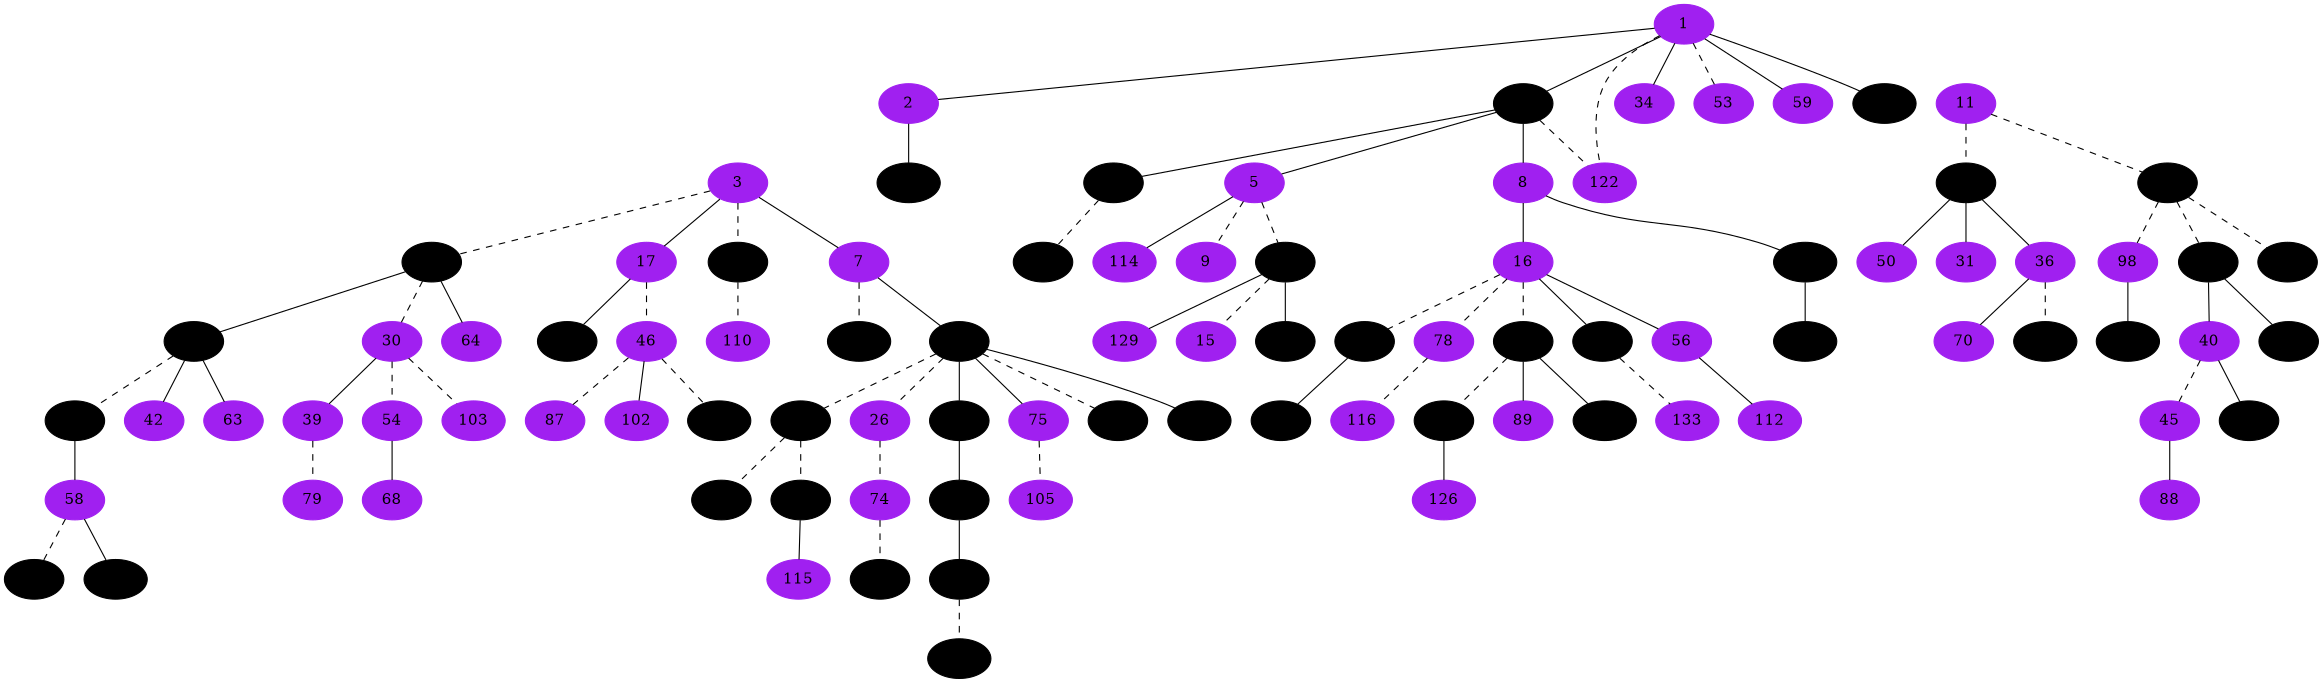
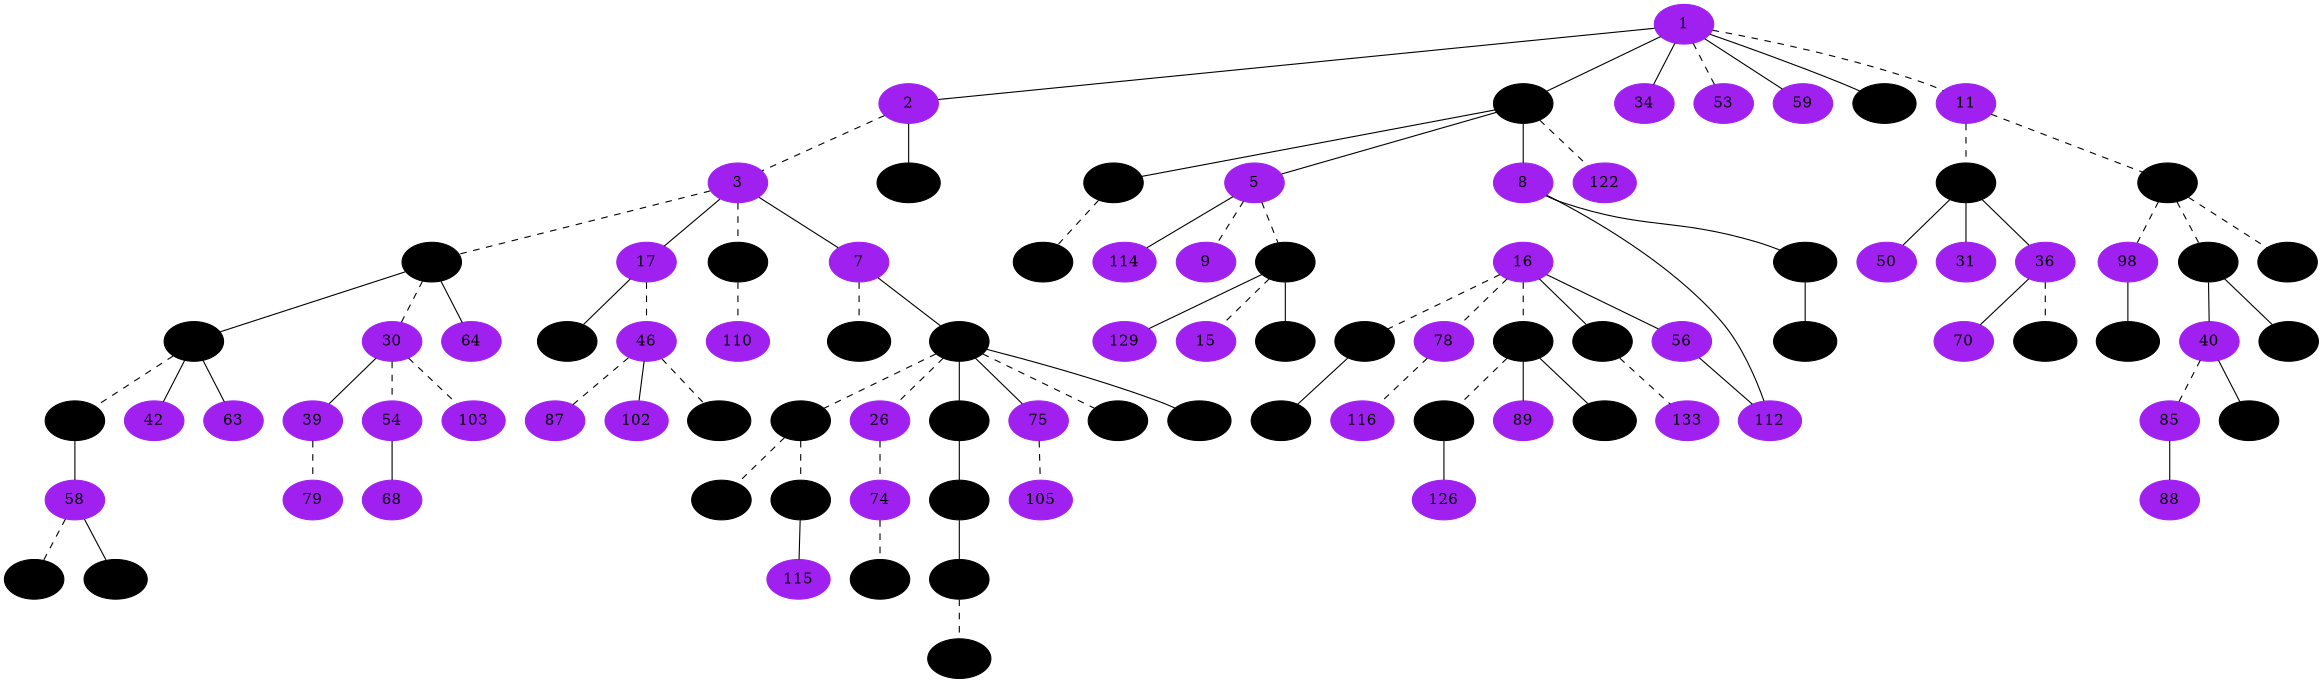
  graph {
    node [color=purple style=filled]
    edge [style=solid]
    1 [super="+6"]
    2
    4 [color=black super="+22"]
    11
    34 [super="+55"]
    53
    59 [super="+72"]
    139 [color=black]
    3 [super="+100"]
    106 [color=black]
    5 [super="+66"]
    8
    10 [color=black super="+29"]
    122 [super="+127"]
    19 [color=black super="+43"]
    21 [color=black super="+57"]
    7
    14 [color=black super="+141"]
    17 [super="+49"]
    83 [color=black]
    13 [color=black super="+18"]
    117 [color=black super="+134"]
    23 [color=black super="+32"]
    30 [super="+47"]
    64
    46 [super="+73"]
    61 [color=black]
    110 [super="+130"]
    9 [super="+76"]
    12 [color=black super="+86"]
    114
    16 [super="+52"]
    124 [color=black]
    97 [color=black]
    15 [super="+109"]
    44 [color=black super="+62"]
    129
    20 [color=black]
    26 [super="+33"]
    27 [color=black]
    75
    77 [color=black]
    108 [color=black]
    41 [color=black super="+51"]
    48 [color=black super="+113"]
    56 [super="+107"]
    65 [color=black]
    78
    128 [color=black]
    24 [color=black super="+38"]
    84 [color=black super="+120"]
    98 [super="+118"]
    31 [super="+71"]
    36 [super="+45"]
    50
    25 [color=black super="+95"]
    94 [color=black super="+99"]
    74 [super="+81"]
    35 [color=black]
    105 [super="+121"]
    28 [color=black]
    42
    63
    39
    54
    103
    60 [color=black super="+67"]
    89
    132 [color=black]
    133
    112
    82 [color=black super="+92"]
    116 [super="+125"]
    87
    102
    131 [color=black]
    37 [color=black super="+93"]
    40 [super="+80"]
    142 [color=black]
    115
    70
    140 [color=black]
    58 [super="+136"]
-   85 [super="+123" label=45]
+   85 [super="+123"]
    91 [color=black super="+111"]
    96 [color=black]
    90 [color=black super="+101"]
    69 [color=black super="+119"]
    138 [color=black]
    79
    68 [super="+135"]
    104 [color=black]
    88
    126 [super="+137"]
    1 -- 2
    1 -- 4
-   1 -- 122 [style=dashed]
+   1 -- 11 [style=dashed]
    1 -- 34
    1 -- 53 [style=dashed]
    1 -- 59
    1 -- 139
+   2 -- 3 [style=dashed]
    2 -- 106
    4 -- 5
    4 -- 8
    4 -- 10
    4 -- 122 [style=dashed]
    11 -- 19 [style=dashed]
    11 -- 21 [style=dashed]
    3 -- 7
    3 -- 14 [style=dashed]
    3 -- 17
    3 -- 83 [style=dashed]
    5 -- 9 [style=dashed]
    5 -- 12 [style=dashed]
    5 -- 114
-   8 -- 16
+   8 -- 112
    8 -- 124
    10 -- 97 [style=dashed]
    19 -- 24 [style=dashed]
    19 -- 84 [style=dashed]
    19 -- 98 [style=dashed]
    21 -- 31
    21 -- 36
    21 -- 50
    7 -- 13
    7 -- 117 [style=dashed]
    14 -- 23
    14 -- 30 [style=dashed]
    14 -- 64
    17 -- 46 [style=dashed]
    17 -- 61
    83 -- 110 [style=dashed]
    13 -- 20 [style=dashed]
    13 -- 26 [style=dashed]
    13 -- 27
    13 -- 75
    13 -- 77 [style=dashed]
    13 -- 108
    23 -- 28 [style=dashed]
    23 -- 42
    23 -- 63
    30 -- 39
    30 -- 54 [style=dashed]
    30 -- 103 [style=dashed]
    46 -- 87 [style=dashed]
    46 -- 102
    46 -- 131 [style=dashed]
    12 -- 15 [style=dashed]
    12 -- 44
    12 -- 129
    16 -- 41 [style=dashed]
    16 -- 48
    16 -- 56
    16 -- 65 [style=dashed]
    16 -- 78 [style=dashed]
    124 -- 128
    20 -- 25 [style=dashed]
    20 -- 94 [style=dashed]
    26 -- 74 [style=dashed]
    27 -- 35
    75 -- 105 [style=dashed]
    41 -- 60 [style=dashed]
    41 -- 89
    41 -- 132
    48 -- 133 [style=dashed]
    56 -- 112
    65 -- 82
    78 -- 116 [style=dashed]
    24 -- 37
    24 -- 40
    98 -- 142
    36 -- 70
    36 -- 140 [style=dashed]
    94 -- 115
    74 -- 96 [style=dashed]
    35 -- 90
    28 -- 58
    39 -- 79 [style=dashed]
    54 -- 68
    60 -- 126
    40 -- 85 [style=dashed]
    40 -- 91
    58 -- 69 [style=dashed]
    58 -- 138
    85 -- 88
    90 -- 104 [style=dashed]
  }
